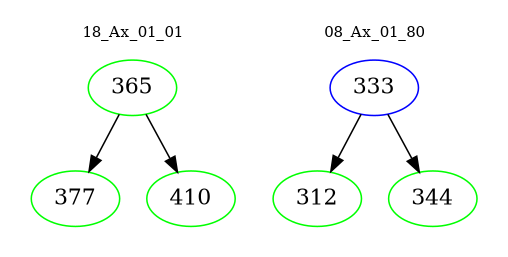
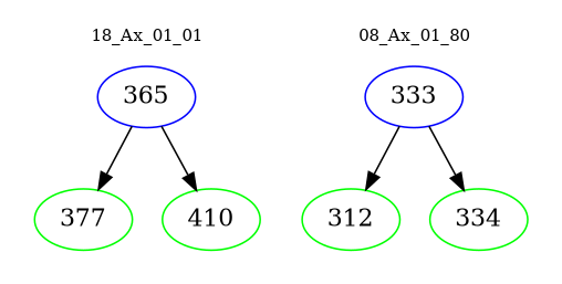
  digraph {
    node [color=green]
    edge [color=black]
-   n1 [label=365]
+   n1 [color=blue label=365]
    n2 [label=377]
    n3 [label=410]
    n4 [color=blue label=333]
    n5 [label=312]
-   n6 [label=344]
+   n6 [label=334]
    subgraph cluster_1 {
      color=white
      fontsize=10
      label="18_Ax_01_01"
      n1
      n2
      n3
    }
    subgraph cluster_2 {
      color=white
      fontsize=10
      label="08_Ax_01_80"
      n4
      n5
      n6
    }
    n1 -> n2
    n1 -> n3
    n4 -> n5
    n4 -> n6
  }
